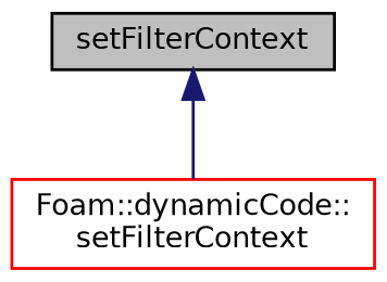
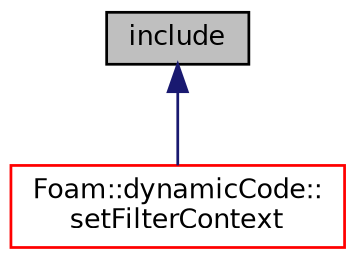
  digraph {
    rankdir=TB
    node [fontname=Helvetica fontsize=10 shape=record]
-   n1 [color=black fillcolor=grey75 fontcolor=black height=0.2 label=setFilterContext style=filled width=0.4]
+   n1 [color=black fillcolor=grey75 fontcolor=black height=0.2 label=include style=filled width=0.4]
    n2 [color=red height=0.2 label="Foam::dynamicCode::\lsetFilterContext" width=0.4]
    n1 -> n2 [color=midnightblue dir=back fontname=Helvetica fontsize=10 labelfontname=Helvetica labelfontsize=10 style=solid]
  }
